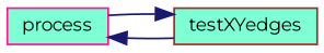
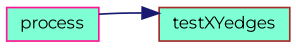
  digraph {
    rankdir=LR
    fontname=Montserrat
    node [fillcolor=aquamarine fontname=Montserrat fontsize=10 shape=record style=filled]
    edge [color=midnightblue dir=back fontname=Montserrat fontsize=10 labelfontname=Helvetica labelfontsize=10 style=solid]
    n1 [color=deeppink fontcolor=black height=0.2 label=process width=0.4]
    n2 [color=brown height=0.2 label=testXYedges width=0.4]
-   n1 -> n2
    n2 -> n1
  }
